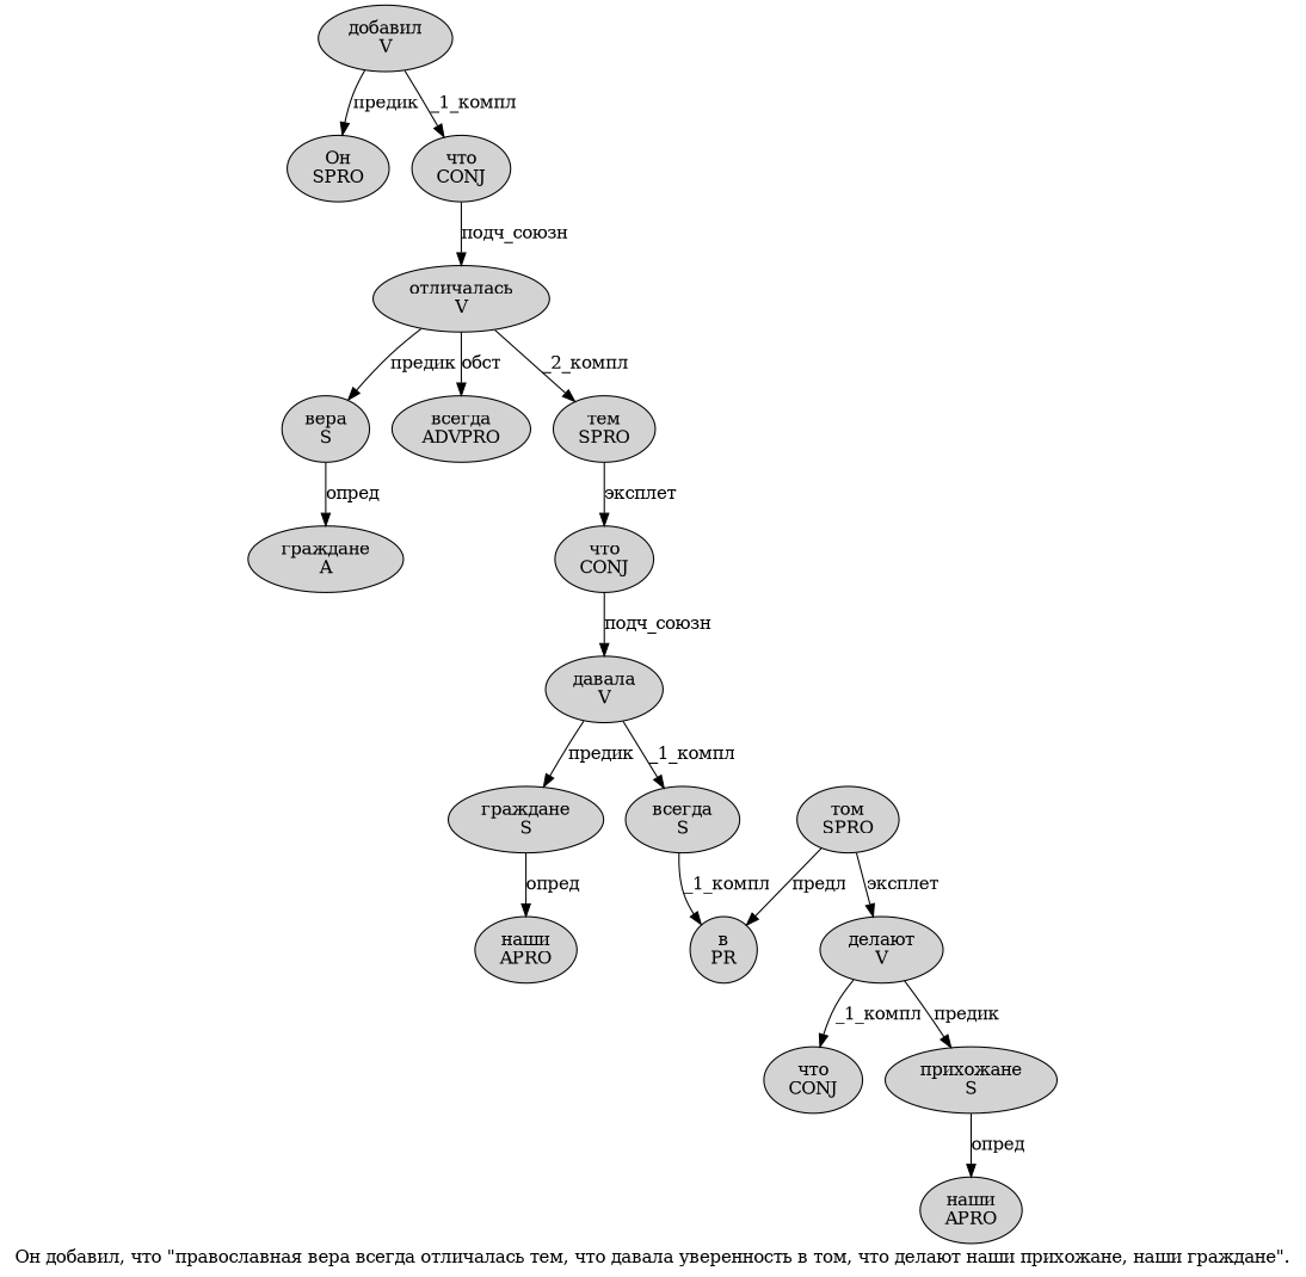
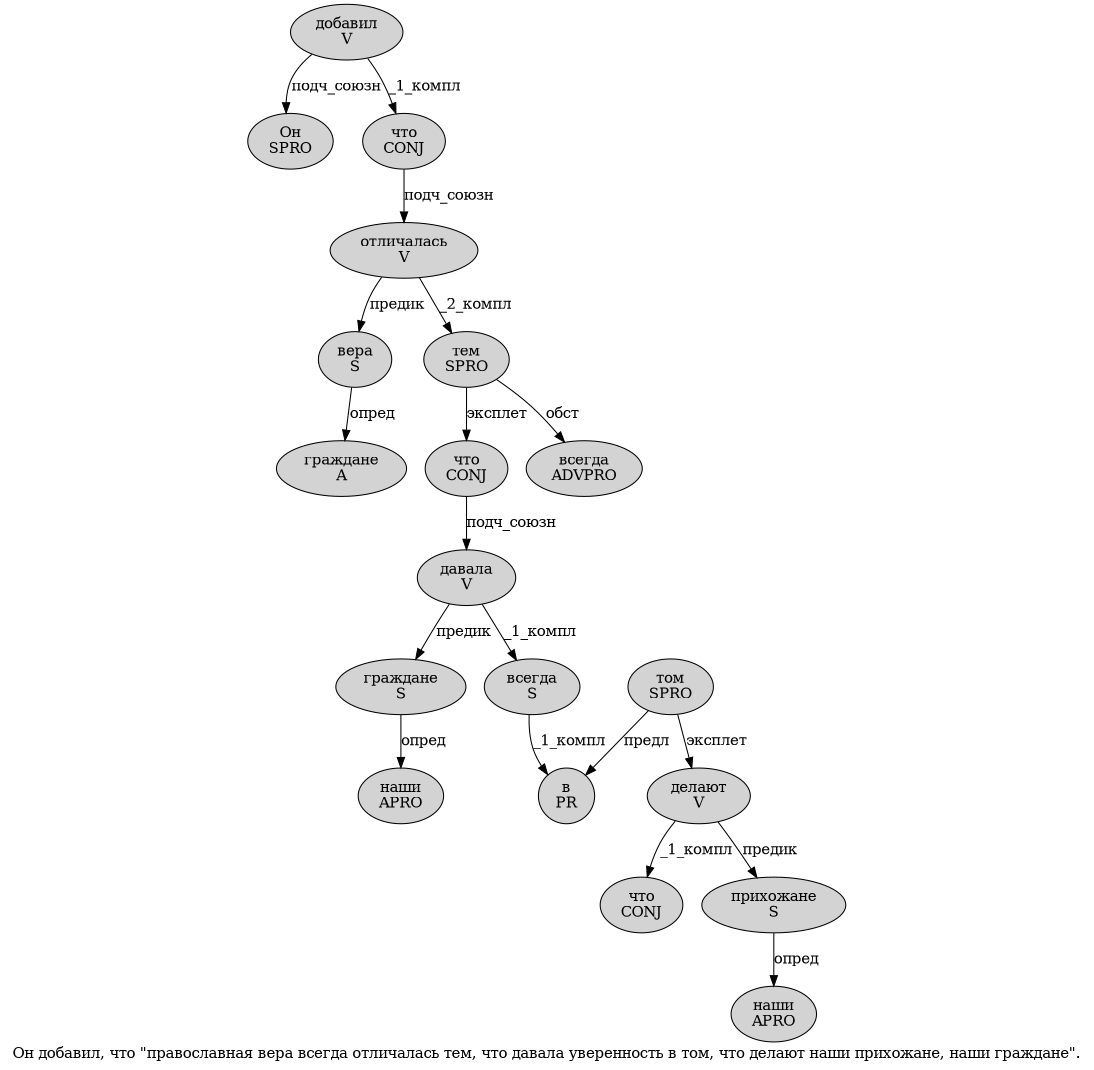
  digraph {
    label="Он добавил, что \"православная вера всегда отличалась тем, что давала уверенность в том, что делают наши прихожане, наши граждане\"."
    node [fillcolor=lightgray penwidth=1 shape=ellipse style=filled]
    n1 [label="Он\nSPRO"]
    n2 [label="добавил\nV"]
    n3 [label="что\nCONJ"]
    n4 [label="отличалась\nV"]
    n5 [label="вера\nS"]
    n6 [label="всегда\nADVPRO"]
    n7 [label="тем\nSPRO"]
    n8 [label="граждане\nA"]
    n9 [label="что\nCONJ"]
    n10 [label="давала\nV"]
    n11 [label="всегда\nS"]
    n12 [label="граждане\nS"]
    n13 [label="в\nPR"]
    n14 [label="наши\nAPRO"]
    n15 [label="том\nSPRO"]
    n16 [label="делают\nV"]
    n17 [label="что\nCONJ"]
    n18 [label="прихожане\nS"]
    n19 [label="наши\nAPRO"]
-   n2 -> n1 [label="предик"]
+   n2 -> n1 [label="подч_союзн"]
    n2 -> n3 [label="_1_компл"]
    n3 -> n4 [label="подч_союзн"]
    n4 -> n5 [label="предик"]
-   n4 -> n6 [label="обст"]
+   n7 -> n6 [label="обст"]
    n4 -> n7 [label="_2_компл"]
    n5 -> n8 [label="опред"]
    n7 -> n9 [label="эксплет"]
    n9 -> n10 [label="подч_союзн"]
    n10 -> n11 [label="_1_компл"]
    n10 -> n12 [label="предик"]
    n11 -> n13 [label="_1_компл"]
    n12 -> n14 [label="опред"]
    n15 -> n13 [label="предл"]
    n15 -> n16 [label="эксплет"]
    n16 -> n17 [label="_1_компл"]
    n16 -> n18 [label="предик"]
    n18 -> n19 [label="опред"]
  }
